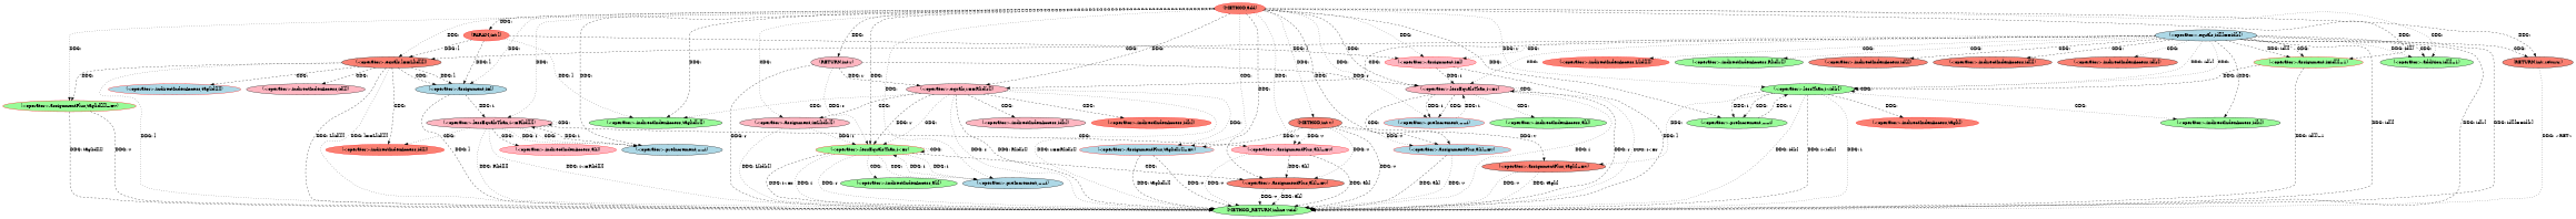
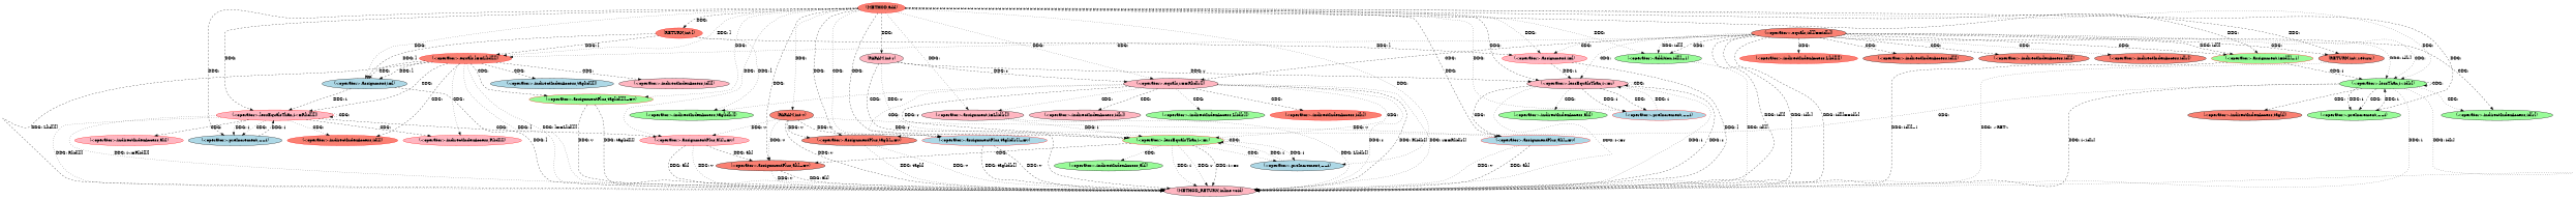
  digraph {
    node [color=black fillcolor=salmon style=filled]
    edge [style=dashed]
    n1 [color=red label="(METHOD,add)"]
-   n2 [color=red label="(PARAM,int l)"]
-   n3 [fillcolor=lightpink label="(RETURN,int r)"]
-   n4 [label="(METHOD,int v)"]
-   n5 [label="(<operator>.equals,l==L[id[l]])"]
+   n2 [color=red label="(RETURN,int l)"]
+   n3 [fillcolor=lightpink label="(PARAM,int r)"]
+   n4 [label="(PARAM,int v)"]
+   n5 [color=red label="(<operator>.equals,l==L[id[l]])"]
    n6 [color=red fillcolor=palegreen label="(<operator>.assignmentPlus,tag[id[l]]+=v)"]
    n7 [color=red fillcolor=palegreen label="(<operator>.assignment,i=id[l]+1)"]
    n8 [fillcolor=palegreen label="(<operator>.lessThan,i<id[r])"]
    n9 [fillcolor=palegreen label="(<operator>.preIncrement,++i)"]
    n10 [label="(<operator>.assignmentPlus,tag[i]+=v)"]
    n11 [fillcolor=lightpink label="(<operator>.equals,r==R[id[r]])"]
    n12 [color=red fillcolor=lightblue label="(<operator>.assignmentPlus,tag[id[r]]+=v)"]
    n13 [label="(RETURN,int;,return;)"]
    n14 [color=red fillcolor=lightpink label="(<operator>.assignment,i=l)"]
    n15 [fillcolor=lightpink label="(<operator>.lessEqualsThan,i<=r)"]
    n16 [color=red fillcolor=lightblue label="(<operator>.preIncrement,++i)"]
    n17 [color=red fillcolor=lightblue label="(<operator>.assignmentPlus,a[i]+=v)"]
    n18 [fillcolor=lightblue label="(<operator>.assignment,i=l)"]
-   n19 [fillcolor=lightpink label="(<operator>.lessEqualsThan,i<=R[id[l]])"]
+   n19 [color=red fillcolor=lightpink label="(<operator>.lessEqualsThan,i<=R[id[l]])"]
    n20 [fillcolor=lightblue label="(<operator>.preIncrement,++i)"]
    n21 [color=red fillcolor=lightpink label="(<operator>.assignmentPlus,a[i]+=v)"]
    n22 [fillcolor=palegreen label="(<operator>.addition,id[l]+1)"]
    n23 [fillcolor=lightpink label="(<operator>.assignment,i=L[id[r]])"]
    n24 [color=red fillcolor=palegreen label="(<operator>.lessEqualsThan,i<=r)"]
    n25 [fillcolor=lightblue label="(<operator>.preIncrement,++i)"]
    n26 [label="(<operator>.assignmentPlus,a[i]+=v)"]
    n27 [fillcolor=palegreen label="(<operator>.indirectIndexAccess,tag[id[r]])"]
-   n28 [fillcolor=palegreen label="(METHOD_RETURN,inline void)"]
-   n29 [color=red fillcolor=lightblue label="(<operator>.indirectIndexAccess,tag[id[l]])"]
+   n28 [fillcolor=lightpink label="(METHOD_RETURN,inline void)"]
+   n29 [fillcolor=lightblue label="(<operator>.indirectIndexAccess,tag[id[l]])"]
    n30 [fillcolor=lightpink label="(<operator>.indirectIndexAccess,id[l])"]
+   n31 [color=red fillcolor=lightpink label="(<operator>.indirectIndexAccess,R[id[l]])"]
    n32 [color=red label="(<operator>.indirectIndexAccess,id[l])"]
    n33 [fillcolor=palegreen label="(<operator>.indirectIndexAccess,id[r])"]
-   n34 [color=red label="(<operator>.indirectIndexAccess,tag[i])"]
+   n34 [label="(<operator>.indirectIndexAccess,tag[i])"]
    n35 [fillcolor=lightpink label="(<operator>.indirectIndexAccess,id[r])"]
+   n36 [fillcolor=palegreen label="(<operator>.indirectIndexAccess,L[id[r]])"]
    n37 [color=red label="(<operator>.indirectIndexAccess,id[r])"]
    n38 [fillcolor=palegreen label="(<operator>.indirectIndexAccess,a[i])"]
    n39 [color=red fillcolor=lightpink label="(<operator>.indirectIndexAccess,a[i])"]
    n40 [fillcolor=palegreen label="(<operator>.indirectIndexAccess,a[i])"]
-   n41 [fillcolor=lightblue label="(<operator>.equals,id[l]==id[r])"]
+   n41 [label="(<operator>.equals,id[l]==id[r])"]
    n42 [color=red label="(<operator>.indirectIndexAccess,L[id[l]])"]
-   n43 [fillcolor=palegreen label="(<operator>.indirectIndexAccess,R[id[r]])"]
    n44 [label="(<operator>.indirectIndexAccess,id[l])"]
    n45 [label="(<operator>.indirectIndexAccess,id[l])"]
    n46 [label="(<operator>.indirectIndexAccess,id[r])"]
    n1 -> n2 [label="DDG: "]
    n1 -> n3 [label="DDG: "]
    n1 -> n4 [label="DDG: " style=dotted]
-   n1 -> n5 [label="DDG: " style=dotted]
+   n1 -> n5 [label="DDG: l" style=dotted]
    n1 -> n6 [label="DDG: " style=dotted]
    n1 -> n7 [label="DDG: "]
-   n1 -> n8 [label="DDG: r" style=dotted]
+   n1 -> n8 [label="DDG: " style=dotted]
    n1 -> n9 [label="DDG: "]
-   n1 -> n27 [label="DDG: "]
-   n1 -> n11 [label="DDG: "]
+   n1 -> n10 [label="DDG: "]
+   n1 -> n11 [label="DDG: " style=dotted]
    n1 -> n12 [label="CDG: " style=dotted]
    n1 -> n13 [label="DDG: "]
    n1 -> n14 [label="DDG: " style=dotted]
    n1 -> n15 [label="DDG: "]
    n1 -> n16 [label="DDG: " style=dotted]
    n1 -> n17 [label="DDG: "]
    n1 -> n18 [label="DDG: " style=dotted]
-   n1 -> n19 [label="DDG: " style=dotted]
+   n1 -> n19 [label="DDG: "]
    n1 -> n20 [label="DDG: "]
    n1 -> n21 [label="DDG: " style=dotted]
-   n1 -> n22 [label="CDG: " style=dotted]
-   n1 -> n23 [label="CDG: " style=dotted]
+   n1 -> n22 [label="DDG: " style=dotted]
+   n1 -> n23 [label="DDG: " style=dotted]
    n1 -> n24 [label="DDG: "]
    n1 -> n25 [label="DDG: " style=dotted]
    n1 -> n26 [label="DDG: "]
    n2 -> n5 [label="DDG: l"]
    n2 -> n14 [label="DDG: l"]
    n2 -> n18 [label="DDG: l"]
    n2 -> n27 [label="DDG: l" style=dotted]
    n3 -> n11 [label="DDG: r"]
    n3 -> n15 [label="DDG: r"]
    n3 -> n24 [label="DDG: r" style=dotted]
    n3 -> n28 [label="DDG: r"]
    n4 -> n10 [label="DDG: v"]
    n4 -> n12 [label="DDG: v"]
    n4 -> n17 [label="DDG: v" style=dotted]
    n4 -> n21 [label="DDG: v" style=dotted]
    n4 -> n26 [label="DDG: v" style=dotted]
    n4 -> n28 [label="DDG: v"]
-   n5 -> n6 [label="DDG: "]
+   n5 -> n6 [label="CDG: "]
    n5 -> n18 [label="DDG: l"]
    n5 -> n18 [label="CDG: "]
+   n5 -> n19 [label="CDG: "]
    n5 -> n28 [label="DDG: l" style=dotted]
    n5 -> n28 [label="DDG: L[id[l]]"]
    n5 -> n28 [label="DDG: l==L[id[l]]" style=dotted]
    n5 -> n29 [label="CDG: "]
    n5 -> n30 [label="CDG: "]
+   n5 -> n31 [label="CDG: " style=dotted]
    n5 -> n32 [label="CDG: "]
    n6 -> n28 [label="DDG: tag[id[l]]"]
    n6 -> n28 [label="DDG: v"]
-   n7 -> n8 [label="DDG: i"]
+   n7 -> n8 [label="CDG: i"]
    n7 -> n28 [label="DDG: id[l]+1"]
    n8 -> n8 [label="CDG: "]
    n8 -> n9 [label="DDG: i"]
    n8 -> n9 [label="CDG: "]
-   n8 -> n10 [label="DDG: " style=dotted]
+   n8 -> n10 [label="CDG: " style=dotted]
    n8 -> n28 [label="DDG: i" style=dotted]
    n8 -> n28 [label="DDG: id[r]" style=dotted]
    n8 -> n28 [label="DDG: i<id[r]"]
    n8 -> n33 [label="CDG: " style=dotted]
-   n8 -> n34 [label="DDG: "]
+   n8 -> n34 [label="CDG: "]
    n9 -> n8 [label="DDG: i"]
    n10 -> n28 [label="DDG: tag[i]" style=dotted]
    n10 -> n28 [label="DDG: v" style=dotted]
-   n11 -> n12 [label="DDG: " style=dotted]
-   n11 -> n23 [label="CDG: "]
+   n11 -> n12 [label="CDG: " style=dotted]
+   n11 -> n23 [label="CDG: " style=dotted]
    n11 -> n24 [label="DDG: r"]
    n11 -> n24 [label="CDG: " style=dotted]
    n11 -> n27 [label="CDG: " style=dotted]
    n11 -> n28 [label="DDG: r" style=dotted]
    n11 -> n28 [label="DDG: R[id[r]]"]
    n11 -> n28 [label="DDG: r==R[id[r]]" style=dotted]
    n11 -> n35 [label="CDG: "]
+   n11 -> n36 [label="CDG: " style=dotted]
    n11 -> n37 [label="CDG: "]
    n12 -> n28 [label="DDG: tag[id[r]]"]
    n12 -> n28 [label="DDG: v"]
    n13 -> n28 [label="DDG: <RET>" style=dotted]
    n14 -> n15 [label="DDG: i"]
    n14 -> n28 [label="DDG: l"]
    n15 -> n15 [label="CDG: " style=dotted]
    n15 -> n16 [label="DDG: i"]
    n15 -> n16 [label="CDG: "]
    n15 -> n17 [label="CDG: "]
    n15 -> n28 [label="DDG: i" style=dotted]
    n15 -> n28 [label="DDG: r"]
    n15 -> n28 [label="DDG: i<=r" style=dotted]
    n15 -> n38 [label="CDG: " style=dotted]
    n16 -> n15 [label="DDG: i" style=dotted]
    n17 -> n28 [label="DDG: a[i]"]
    n17 -> n28 [label="DDG: v" style=dotted]
    n18 -> n19 [label="DDG: i"]
    n18 -> n28 [label="DDG: l"]
    n19 -> n19 [label="CDG: " style=dotted]
    n19 -> n20 [label="DDG: i" style=dotted]
    n19 -> n20 [label="CDG: " style=dotted]
    n19 -> n21 [label="CDG: "]
    n19 -> n28 [label="DDG: R[id[l]]" style=dotted]
    n19 -> n28 [label="DDG: i<=R[id[l]]" style=dotted]
+   n19 -> n31 [label="CDG: "]
    n19 -> n32 [label="CDG: " style=dotted]
    n19 -> n39 [label="CDG: "]
    n20 -> n19 [label="DDG: i"]
    n21 -> n26 [label="DDG: a[i]"]
    n21 -> n28 [label="DDG: a[i]"]
    n21 -> n28 [label="DDG: v" style=dotted]
+   n22 -> n28 [label="DDG: id[l]" style=dotted]
    n23 -> n24 [label="DDG: i" style=dotted]
    n23 -> n28 [label="DDG: L[id[r]]" style=dotted]
    n24 -> n24 [label="CDG: " style=dotted]
    n24 -> n25 [label="DDG: i" style=dotted]
    n24 -> n25 [label="CDG: " style=dotted]
    n24 -> n26 [label="CDG: "]
    n24 -> n28 [label="DDG: i" style=dotted]
    n24 -> n28 [label="DDG: r" style=dotted]
    n24 -> n28 [label="DDG: i<=r"]
    n24 -> n40 [label="CDG: " style=dotted]
    n25 -> n24 [label="DDG: i" style=dotted]
    n26 -> n28 [label="DDG: a[i]"]
    n26 -> n28 [label="DDG: v" style=dotted]
-   n41 -> n5 [label="CDG: "]
+   n41 -> n5 [label="CDG: " style=dotted]
    n41 -> n7 [label="DDG: id[l]"]
    n41 -> n7 [label="CDG: "]
    n41 -> n8 [label="DDG: id[r]" style=dotted]
    n41 -> n8 [label="CDG: " style=dotted]
    n41 -> n11 [label="CDG: "]
    n41 -> n13 [label="CDG: "]
    n41 -> n14 [label="CDG: " style=dotted]
    n41 -> n15 [label="CDG: " style=dotted]
    n41 -> n22 [label="DDG: id[l]" style=dotted]
    n41 -> n22 [label="CDG: "]
    n41 -> n28 [label="DDG: id[l]"]
    n41 -> n28 [label="DDG: id[r]"]
    n41 -> n28 [label="DDG: id[l]==id[r]"]
    n41 -> n33 [label="CDG: "]
-   n41 -> n42 [label="CDG: " style=dotted]
-   n41 -> n43 [label="CDG: " style=dotted]
+   n41 -> n42 [label="CDG: "]
    n41 -> n44 [label="CDG: "]
    n41 -> n45 [label="CDG: "]
    n41 -> n46 [label="CDG: " style=dotted]
  }
